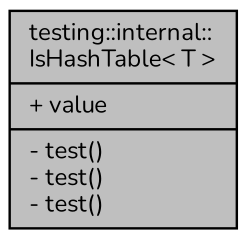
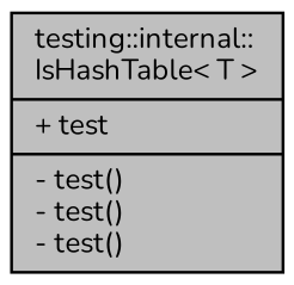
  digraph {
    fontname=Nunito
-   n1 [color=black fillcolor=grey75 fontcolor=black fontname=Nunito fontsize=10 height=0.2 label="{testing::internal::\lIsHashTable\< T \>\n|+ value\l|- test()\l- test()\l- test()\l}" shape=record style=filled width=0.4]
+   n1 [color=black fillcolor=grey75 fontcolor=black fontname=Nunito fontsize=10 height=0.2 label="{testing::internal::\lIsHashTable\< T \>\n|+ test\l|- test()\l- test()\l- test()\l}" shape=record style=filled width=0.4]
  }
